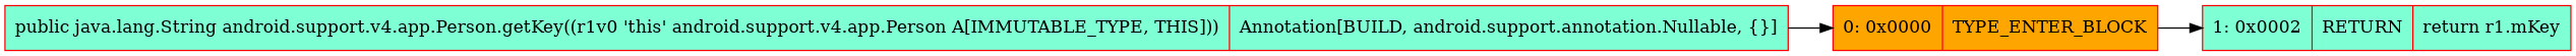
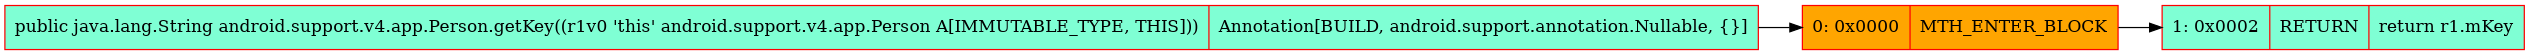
  digraph {
    rankdir=LR
    node [shape=record style=filled fillcolor=aquamarine color=red]
-   n1 [label="{0\:\ 0x0000|TYPE_ENTER_BLOCK\l}" fillcolor=orange]
+   n1 [label="{0\:\ 0x0000|MTH_ENTER_BLOCK\l}" fillcolor=orange]
    n2 [label="{1\:\ 0x0002|RETURN\l|return r1.mKey\l}"]
    n3 [label="{public java.lang.String android.support.v4.app.Person.getKey((r1v0 'this' android.support.v4.app.Person A[IMMUTABLE_TYPE, THIS]))  | Annotation[BUILD, android.support.annotation.Nullable, \{\}]\l}"]
    n1 -> n2
    n3 -> n1
  }
